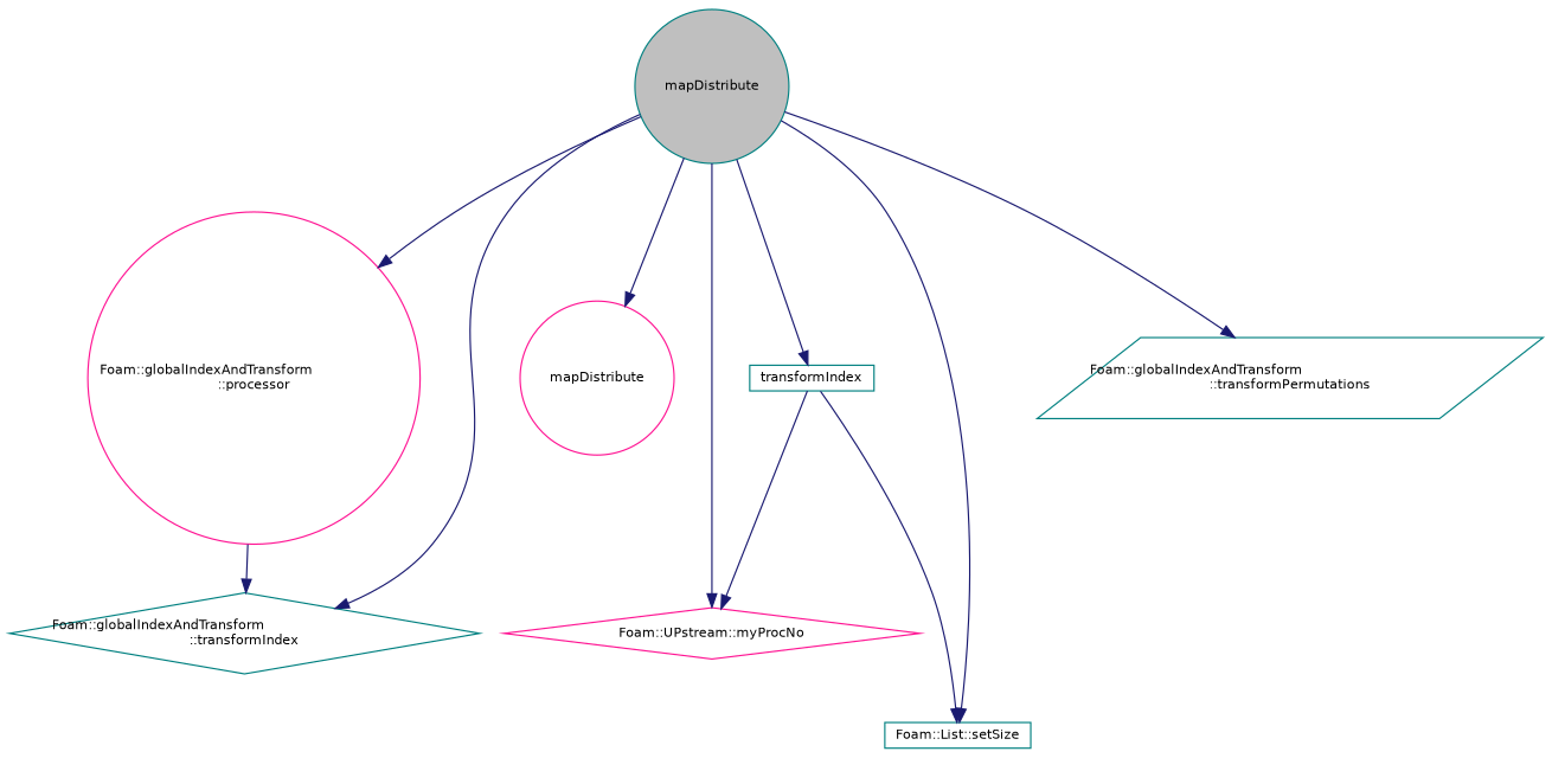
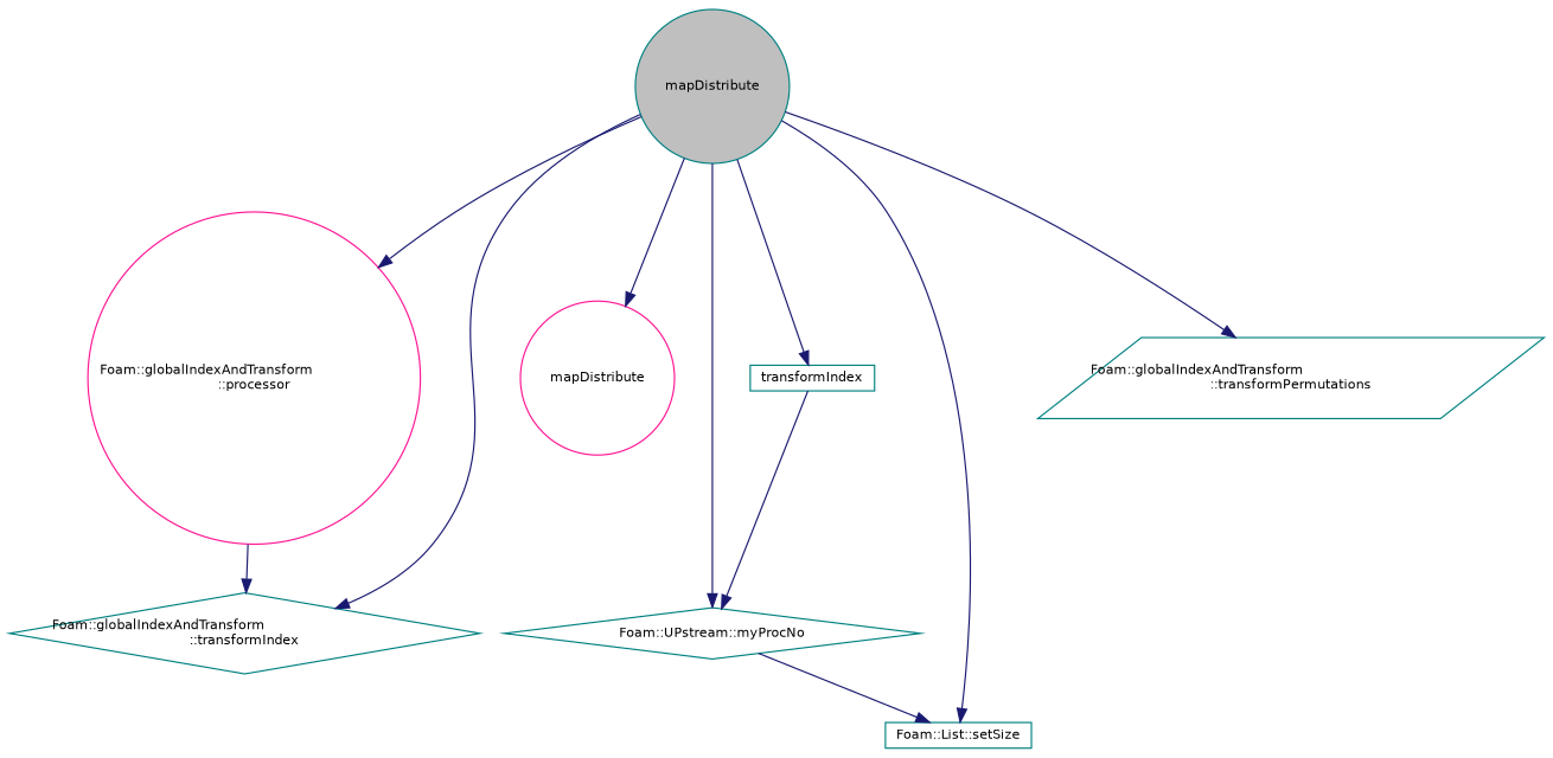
  digraph {
    rankdir=TB
    node [color=teal fontname=Helvetica fontsize=10 shape=circle]
    edge [color=midnightblue fontname=Helvetica fontsize=10 labelfontname=Helvetica labelfontsize=10 style=solid]
    n1 [fillcolor=grey75 fontcolor=black height=0.2 label=mapDistribute style=filled width=0.4]
    n2 [color=deeppink height=0.2 label="Foam::globalIndexAndTransform\l::processor" width=0.4]
    n3 [height=0.2 label="Foam::globalIndexAndTransform\l::transformIndex" shape=diamond width=0.4]
    n4 [color=deeppink height=0.2 label=mapDistribute width=0.4]
-   n5 [color=deeppink height=0.2 label="Foam::UPstream::myProcNo" shape=diamond width=0.4]
+   n5 [height=0.2 label="Foam::UPstream::myProcNo" shape=diamond width=0.4]
    n6 [height=0.2 label=transformIndex shape=box width=0.4]
    n7 [height=0.2 label="Foam::List::setSize" shape=box width=0.4]
    n8 [height=0.2 label="Foam::globalIndexAndTransform\l::transformPermutations" shape=parallelogram width=0.4]
    n1 -> n2
    n1 -> n3
    n1 -> n4
    n1 -> n5
    n1 -> n6
    n1 -> n7
    n1 -> n8
    n2 -> n3
    n6 -> n5
-   n6 -> n7
+   n5 -> n7
  }
